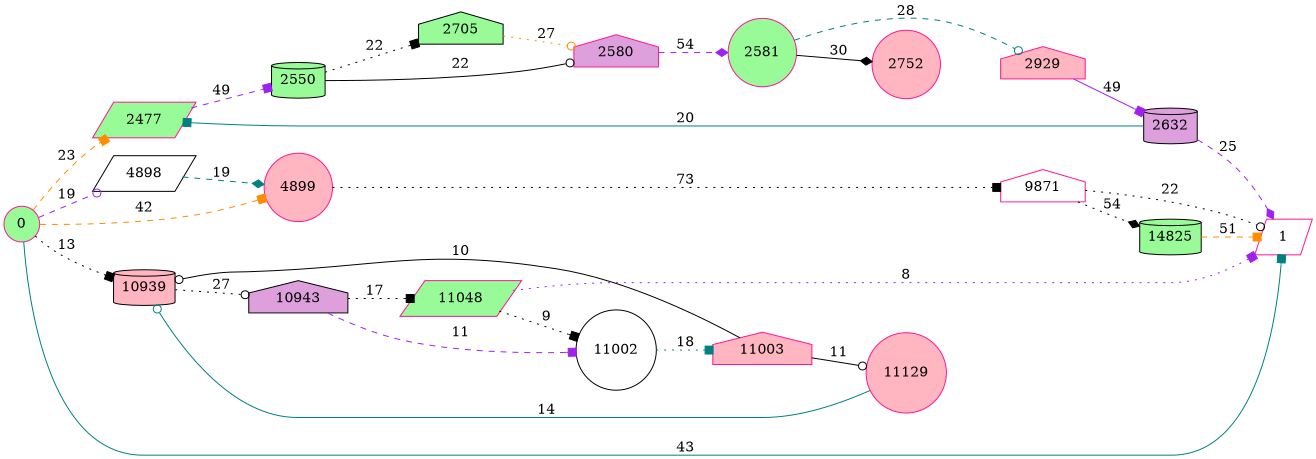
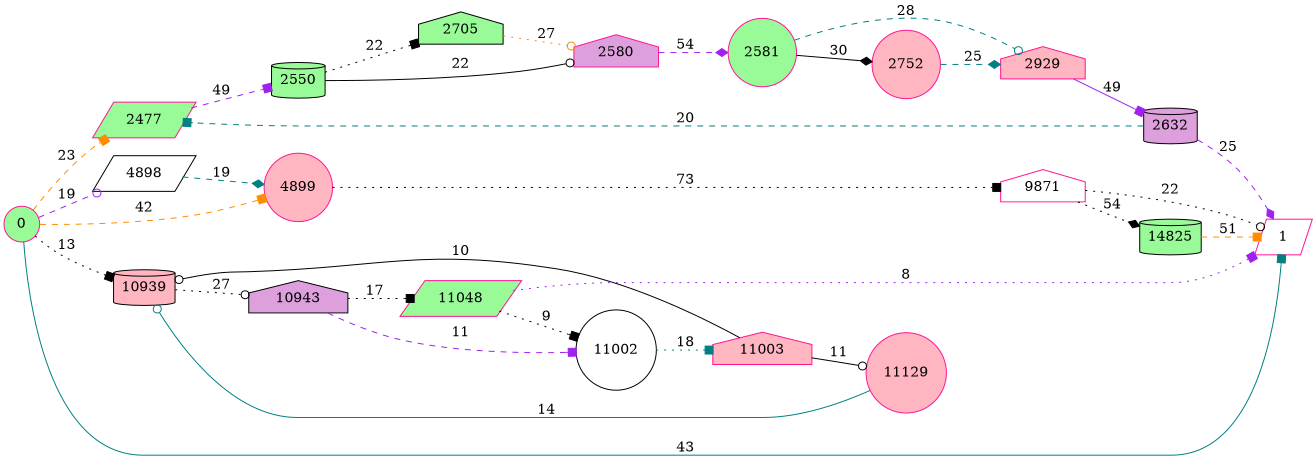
  digraph {
    rankdir=LR
    node [color=deeppink fillcolor=palegreen shape=house style=filled]
    edge [arrowhead=box color=black style=dashed]
    2477 [shape=parallelogram]
    2550 [color=black shape=cylinder]
    2580 [fillcolor=plum]
    2705 [color=black]
    2581 [shape=circle]
    n6 [fillcolor=lightpink label=2929]
    2752 [fillcolor=lightpink shape=circle]
    2632 [color=black fillcolor=plum shape=cylinder]
    1 [fillcolor=white shape=parallelogram]
    4898 [color=black fillcolor=white shape=parallelogram]
    4899 [fillcolor=lightpink shape=circle]
    9871 [fillcolor=white]
    14825 [color=black shape=cylinder]
    10939 [color=black fillcolor=lightpink shape=cylinder]
    10943 [color=black fillcolor=plum]
    11002 [color=black fillcolor=white shape=circle]
    11048 [shape=parallelogram]
    11003 [fillcolor=lightpink]
    11129 [fillcolor=lightpink shape=circle]
    0 [shape=circle]
    2477 -> 2550 [color=purple label=49]
    2550 -> 2580 [arrowhead=odot label=22 style=solid]
    2550 -> 2705 [label=22 style=dotted]
    2580 -> 2581 [arrowhead=diamond color=purple label=54]
    2705 -> 2580 [arrowhead=odot color=darkorange label=27 style=dotted]
    2581 -> n6 [arrowhead=odot color=teal label=28]
    2581 -> 2752 [arrowhead=diamond label=30 style=solid]
    n6 -> 2632 [color=purple label=49 style=solid]
-   2632 -> 2477 [color=teal label=20 style=solid]
+   2752 -> n6 [arrowhead=diamond color=teal label=25]
+   2632 -> 2477 [color=teal label=20]
    2632 -> 1 [arrowhead=diamond color=purple label=25]
    4898 -> 4899 [arrowhead=diamond color=teal label=19]
    4899 -> 9871 [label=73 style=dotted]
    9871 -> 1 [arrowhead=odot label=22 style=dotted]
    9871 -> 14825 [arrowhead=diamond label=54 style=dotted]
    14825 -> 1 [color=darkorange label=51]
    10939 -> 10943 [arrowhead=odot label=27 style=dotted]
    10943 -> 11002 [color=purple label=11]
    10943 -> 11048 [label=17 style=dotted]
    11002 -> 11003 [color=teal label=18 style=dotted]
    11048 -> 1 [color=purple label=8 style=dotted]
    11048 -> 11002 [label=9 style=dotted]
    11003 -> 10939 [arrowhead=odot label=10 style=solid]
    11003 -> 11129 [arrowhead=odot label=11 style=solid]
    11129 -> 10939 [arrowhead=odot color=teal label=14 style=solid]
    0 -> 2477 [color=darkorange label=23]
    0 -> 1 [color=teal label=43 style=solid]
    0 -> 4898 [arrowhead=odot color=purple label=19]
    0 -> 4899 [color=darkorange label=42]
    0 -> 10939 [label=13 style=dotted]
  }
